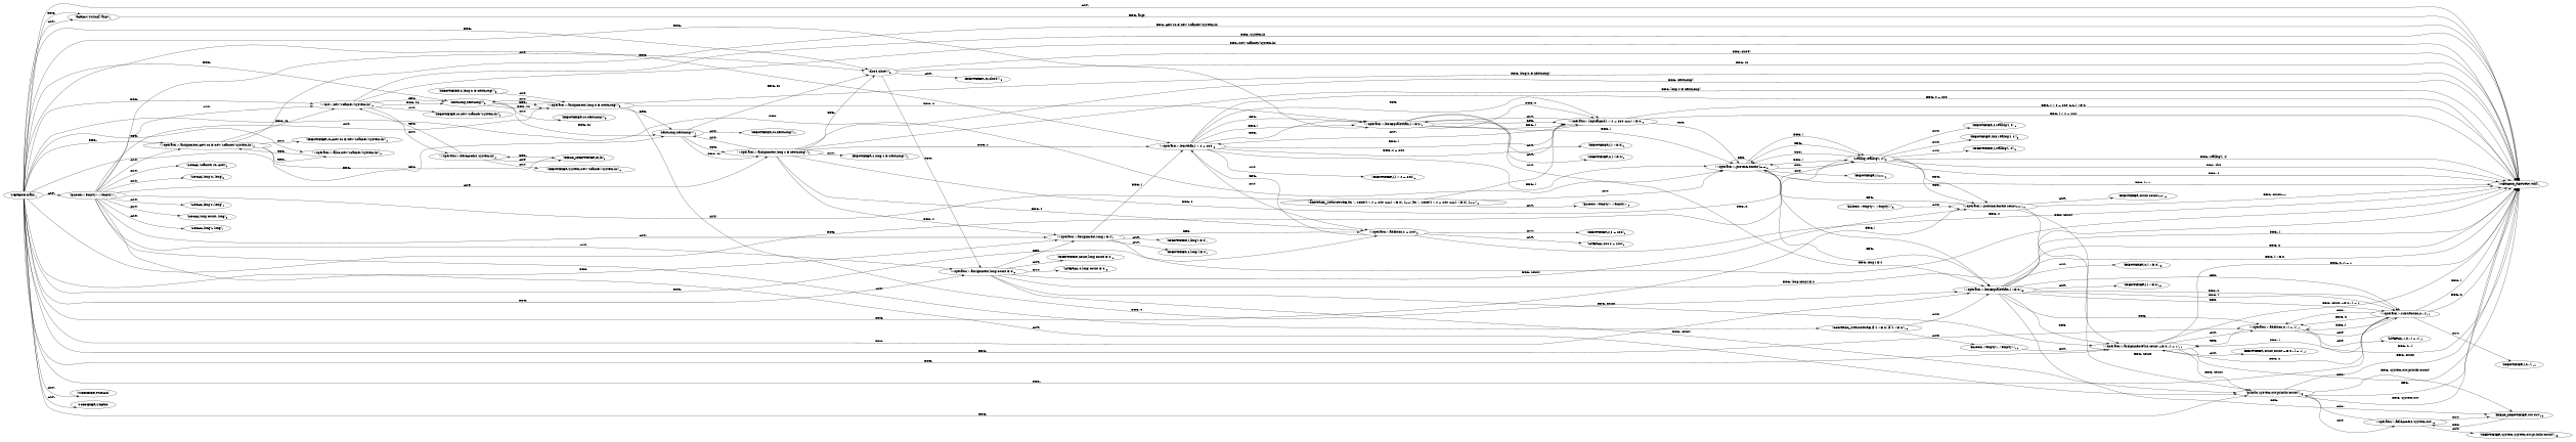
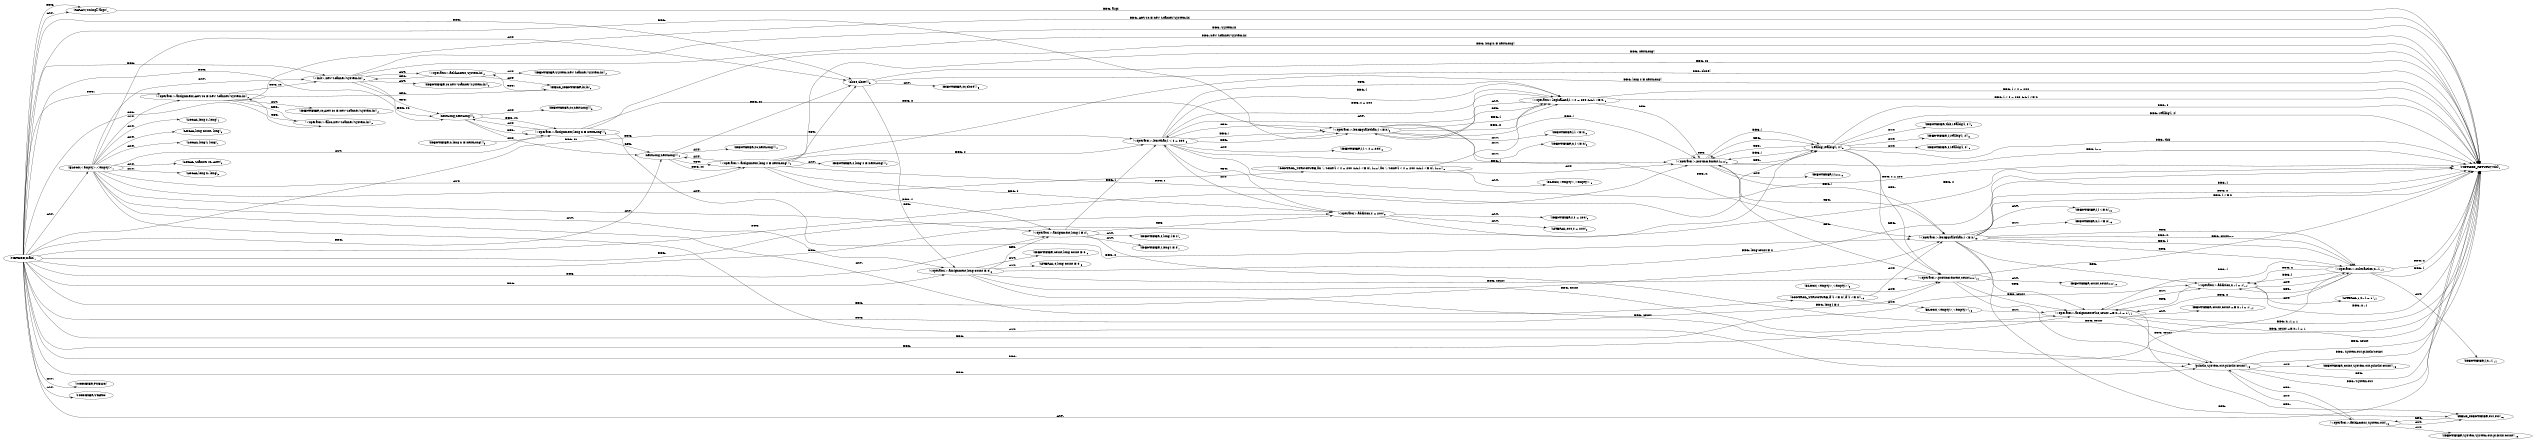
  digraph {
    rankdir=LR
    n1 [label=<(METHOD,main)<SUB>1</SUB>>]
    n2 [label=<(PARAM,String[] args)<SUB>1</SUB>>]
    n3 [label=<(BLOCK,&lt;empty&gt;,&lt;empty&gt;)<SUB>1</SUB>>]
    n4 [label=<(&lt;operator&gt;.assignment,ANY sc = new Scanner(System.in))<SUB>2</SUB>>]
    n5 [label=<(&lt;operator&gt;.alloc,new Scanner(System.in))<SUB>2</SUB>>]
    n6 [label=<(&lt;init&gt;,new Scanner(System.in))<SUB>2</SUB>>]
    n7 [label=<(nextLong,nextLong())<SUB>3</SUB>>]
    n8 [label=<(nextLong,nextLong())<SUB>4</SUB>>]
    n9 [label=<(close,close())<SUB>5</SUB>>]
    n10 [label=<(&lt;operator&gt;.assignment,long count = 0)<SUB>6</SUB>>]
    n11 [label=<(&lt;operator&gt;.assignment,long i = s)<SUB>7</SUB>>]
    n12 [label=<(&lt;operator&gt;.lessThan,i &lt; s + 200)<SUB>8</SUB>>]
    n13 [label=<(&lt;operator&gt;.addition,s + 200)<SUB>8</SUB>>]
    n14 [label=<(&lt;operator&gt;.lessEqualsThan,i &lt;= n)<SUB>8</SUB>>]
    n15 [label=<(&lt;operator&gt;.postIncrement,i++)<SUB>8</SUB>>]
    n16 [label=<(realbig,realbig(i, s))<SUB>9</SUB>>]
    n17 [label=<(&lt;operator&gt;.postIncrement,count++)<SUB>10</SUB>>]
    n18 [label=<(&lt;operator&gt;.lessEqualsThan,i &lt;= n)<SUB>13</SUB>>]
    n19 [label=<(&lt;operator&gt;.assignmentPlus,count += n - i + 1)<SUB>14</SUB>>]
    n20 [label=<(&lt;operator&gt;.addition,n - i + 1)<SUB>14</SUB>>]
    n21 [label=<(&lt;operator&gt;.subtraction,n - i)<SUB>14</SUB>>]
    n22 [label=<(println,System.out.println(count))<SUB>16</SUB>>]
    n23 [label=<(MODIFIER,PUBLIC)>]
    n24 [label=<(MODIFIER,STATIC)>]
    n25 [label=<(METHOD_RETURN,void)<SUB>1</SUB>>]
    n26 [label=<(LOCAL,Scanner sc: ANY)<SUB>2</SUB>>]
    n27 [label=<(LOCAL,long n: long)<SUB>3</SUB>>]
    n28 [label=<(&lt;operator&gt;.assignment,long n = nextLong())<SUB>3</SUB>>]
    n29 [label=<(LOCAL,long s: long)<SUB>4</SUB>>]
    n30 [label=<(&lt;operator&gt;.assignment,long s = nextLong())<SUB>4</SUB>>]
    n31 [label=<(LOCAL,long count: long)<SUB>6</SUB>>]
    n32 [label=<(LOCAL,long i: long)<SUB>7</SUB>>]
    n33 [label=<(CONTROL_STRUCTURE,for (; Some(i &lt; s + 200 &amp;&amp; i &lt;= n); i++),for (; Some(i &lt; s + 200 &amp;&amp; i &lt;= n); i++))<SUB>8</SUB>>]
    n34 [label=<(CONTROL_STRUCTURE,if (i &lt;= n),if (i &lt;= n))<SUB>13</SUB>>]
    n35 [label=<(IDENTIFIER,sc,ANY sc = new Scanner(System.in))<SUB>2</SUB>>]
    n36 [label=<(FIELD_IDENTIFIER,in,in)<SUB>2</SUB>>]
    n37 [label=<(IDENTIFIER,sc,new Scanner(System.in))<SUB>2</SUB>>]
    n38 [label=<(&lt;operator&gt;.fieldAccess,System.in)<SUB>2</SUB>>]
    n39 [label=<(IDENTIFIER,sc,nextLong())<SUB>3</SUB>>]
    n40 [label=<(IDENTIFIER,sc,nextLong())<SUB>4</SUB>>]
    n41 [label=<(IDENTIFIER,sc,close())<SUB>5</SUB>>]
    n42 [label=<(IDENTIFIER,count,long count = 0)<SUB>6</SUB>>]
    n43 [label=<(LITERAL,0,long count = 0)<SUB>6</SUB>>]
    n44 [label=<(IDENTIFIER,i,long i = s)<SUB>7</SUB>>]
    n45 [label=<(IDENTIFIER,s,long i = s)<SUB>7</SUB>>]
    n46 [label=<(&lt;operator&gt;.logicalAnd,i &lt; s + 200 &amp;&amp; i &lt;= n)<SUB>8</SUB>>]
    n47 [label=<(IDENTIFIER,i,i &lt; s + 200)<SUB>8</SUB>>]
    n48 [label=<(IDENTIFIER,s,s + 200)<SUB>8</SUB>>]
    n49 [label=<(LITERAL,200,s + 200)<SUB>8</SUB>>]
    n50 [label=<(IDENTIFIER,i,i &lt;= n)<SUB>8</SUB>>]
    n51 [label=<(IDENTIFIER,n,i &lt;= n)<SUB>8</SUB>>]
    n52 [label=<(IDENTIFIER,i,i++)<SUB>8</SUB>>]
    n53 [label=<(IDENTIFIER,this,realbig(i, s))<SUB>9</SUB>>]
    n54 [label=<(IDENTIFIER,i,realbig(i, s))<SUB>9</SUB>>]
    n55 [label=<(IDENTIFIER,s,realbig(i, s))<SUB>9</SUB>>]
    n56 [label=<(IDENTIFIER,count,count++)<SUB>10</SUB>>]
    n57 [label=<(IDENTIFIER,i,i &lt;= n)<SUB>13</SUB>>]
    n58 [label=<(IDENTIFIER,n,i &lt;= n)<SUB>13</SUB>>]
    n59 [label=<(FIELD_IDENTIFIER,out,out)<SUB>16</SUB>>]
    n60 [label=<(IDENTIFIER,count,count += n - i + 1)<SUB>14</SUB>>]
    n61 [label=<(LITERAL,1,n - i + 1)<SUB>14</SUB>>]
    n62 [label=<(IDENTIFIER,i,n - i)<SUB>14</SUB>>]
    n63 [label=<(&lt;operator&gt;.fieldAccess,System.out)<SUB>16</SUB>>]
+   n64 [label=<(IDENTIFIER,count,System.out.println(count))<SUB>16</SUB>>]
    n65 [label=<(IDENTIFIER,s,long s = nextLong())<SUB>4</SUB>>]
    n66 [label=<(BLOCK,&lt;empty&gt;,&lt;empty&gt;)<SUB>8</SUB>>]
    n67 [label=<(BLOCK,&lt;empty&gt;,&lt;empty&gt;)<SUB>13</SUB>>]
    n68 [label=<(IDENTIFIER,System,new Scanner(System.in))<SUB>2</SUB>>]
    n69 [label=<(IDENTIFIER,n,long n = nextLong())<SUB>3</SUB>>]
    n70 [label=<(BLOCK,&lt;empty&gt;,&lt;empty&gt;)<SUB>9</SUB>>]
    n71 [label=<(IDENTIFIER,System,System.out.println(count))<SUB>16</SUB>>]
    n1 -> n2 [label="AST: "]
    n1 -> n2 [label="DDG: "]
    n1 -> n3 [label="AST: "]
    n1 -> n4 [label="DDG: "]
    n1 -> n5 [label="CFG: "]
    n1 -> n6 [label="DDG: "]
    n1 -> n7 [label="DDG: "]
    n1 -> n8 [label="DDG: "]
    n1 -> n9 [label="DDG: "]
    n1 -> n10 [label="DDG: "]
    n1 -> n11 [label="DDG: "]
    n1 -> n12 [label="DDG: "]
    n1 -> n13 [label="DDG: "]
    n1 -> n14 [label="DDG: "]
    n1 -> n15 [label="DDG: "]
    n1 -> n16 [label="DDG: "]
    n1 -> n17 [label="DDG: "]
    n1 -> n18 [label="DDG: "]
    n1 -> n19 [label="DDG: "]
    n1 -> n20 [label="DDG: "]
    n1 -> n21 [label="DDG: "]
    n1 -> n22 [label="DDG: "]
    n1 -> n23 [label="AST: "]
    n1 -> n24 [label="AST: "]
    n1 -> n25 [label="AST: "]
    n2 -> n25 [label="DDG: args"]
    n3 -> n4 [label="AST: "]
    n3 -> n6 [label="AST: "]
    n3 -> n9 [label="AST: "]
    n3 -> n10 [label="AST: "]
    n3 -> n11 [label="AST: "]
    n3 -> n22 [label="AST: "]
    n3 -> n26 [label="AST: "]
    n3 -> n27 [label="AST: "]
    n3 -> n28 [label="AST: "]
    n3 -> n29 [label="AST: "]
    n3 -> n30 [label="AST: "]
    n3 -> n31 [label="AST: "]
    n3 -> n32 [label="AST: "]
    n3 -> n33 [label="AST: "]
    n3 -> n34 [label="AST: "]
    n4 -> n5 [label="CDG: "]
    n4 -> n6 [label="DDG: sc"]
    n4 -> n25 [label="DDG: ANY sc = new Scanner(System.in)"]
    n4 -> n35 [label="AST: "]
    n4 -> n36 [label="CFG: "]
    n5 -> n4 [label="CFG: "]
    n6 -> n7 [label="CFG: "]
    n6 -> n7 [label="DDG: sc"]
    n6 -> n25 [label="DDG: System.in"]
    n6 -> n25 [label="DDG: new Scanner(System.in)"]
    n6 -> n37 [label="AST: "]
    n6 -> n38 [label="AST: "]
    n7 -> n8 [label="DDG: sc"]
    n7 -> n28 [label="CFG: "]
    n7 -> n28 [label="DDG: sc"]
    n7 -> n39 [label="AST: "]
    n8 -> n9 [label="DDG: sc"]
    n8 -> n30 [label="CFG: "]
    n8 -> n30 [label="DDG: sc"]
    n8 -> n40 [label="AST: "]
    n9 -> n10 [label="CFG: "]
    n9 -> n25 [label="DDG: sc"]
    n9 -> n25 [label="DDG: close()"]
    n9 -> n41 [label="AST: "]
    n10 -> n11 [label="CFG: "]
    n10 -> n17 [label="DDG: count"]
    n10 -> n19 [label="DDG: count"]
    n10 -> n22 [label="DDG: count"]
    n10 -> n25 [label="DDG: long count = 0"]
    n10 -> n42 [label="AST: "]
    n10 -> n43 [label="AST: "]
    n11 -> n12 [label="DDG: i"]
    n11 -> n13 [label="CFG: "]
    n11 -> n25 [label="DDG: long i = s"]
    n11 -> n44 [label="AST: "]
    n11 -> n45 [label="AST: "]
    n12 -> n13 [label="AST: "]
    n12 -> n14 [label="CFG: "]
    n12 -> n14 [label="DDG: i"]
    n12 -> n14 [label="CDG: "]
    n12 -> n15 [label="DDG: i"]
    n12 -> n25 [label="DDG: s + 200"]
    n12 -> n46 [label="CFG: "]
    n12 -> n46 [label="DDG: i"]
    n12 -> n46 [label="DDG: s + 200"]
    n12 -> n47 [label="AST: "]
    n13 -> n12 [label="CFG: "]
    n13 -> n25 [label="DDG: s"]
    n13 -> n48 [label="AST: "]
    n13 -> n49 [label="AST: "]
    n14 -> n15 [label="DDG: i"]
    n14 -> n18 [label="DDG: n"]
    n14 -> n46 [label="CFG: "]
    n14 -> n46 [label="DDG: i"]
    n14 -> n46 [label="DDG: n"]
    n14 -> n50 [label="AST: "]
    n14 -> n51 [label="AST: "]
    n15 -> n15 [label="CDG: "]
    n15 -> n16 [label="CFG: "]
    n15 -> n16 [label="DDG: i"]
    n15 -> n16 [label="CDG: "]
    n15 -> n18 [label="CFG: "]
    n15 -> n18 [label="DDG: i"]
    n15 -> n25 [label="DDG: i++"]
    n15 -> n52 [label="AST: "]
    n16 -> n15 [label="CFG: "]
    n16 -> n15 [label="DDG: i"]
    n16 -> n17 [label="CFG: "]
    n16 -> n17 [label="CDG: "]
    n16 -> n25 [label="DDG: s"]
    n16 -> n25 [label="DDG: realbig(i, s)"]
    n16 -> n25 [label="DDG: this"]
    n16 -> n53 [label="AST: "]
    n16 -> n54 [label="AST: "]
    n16 -> n55 [label="AST: "]
    n17 -> n15 [label="CFG: "]
    n17 -> n19 [label="DDG: count"]
    n17 -> n22 [label="DDG: count"]
    n17 -> n25 [label="DDG: count++"]
    n17 -> n56 [label="AST: "]
    n18 -> n19 [label="CDG: "]
    n18 -> n20 [label="CDG: "]
    n18 -> n21 [label="CFG: "]
    n18 -> n21 [label="DDG: n"]
    n18 -> n21 [label="DDG: i"]
    n18 -> n21 [label="CDG: "]
    n18 -> n25 [label="DDG: i"]
    n18 -> n25 [label="DDG: n"]
    n18 -> n25 [label="DDG: i &lt;= n"]
    n18 -> n57 [label="AST: "]
    n18 -> n58 [label="AST: "]
    n18 -> n59 [label="CFG: "]
    n19 -> n20 [label="AST: "]
    n19 -> n22 [label="DDG: count"]
    n19 -> n25 [label="DDG: n - i + 1"]
    n19 -> n25 [label="DDG: count += n - i + 1"]
    n19 -> n59 [label="CFG: "]
    n19 -> n60 [label="AST: "]
    n20 -> n19 [label="CFG: "]
    n20 -> n21 [label="AST: "]
    n20 -> n25 [label="DDG: n - i"]
    n20 -> n61 [label="AST: "]
    n21 -> n19 [label="DDG: n"]
    n21 -> n19 [label="DDG: i"]
    n21 -> n20 [label="CFG: "]
    n21 -> n20 [label="DDG: n"]
    n21 -> n20 [label="DDG: i"]
    n21 -> n25 [label="DDG: n"]
    n21 -> n25 [label="DDG: i"]
    n21 -> n62 [label="AST: "]
    n22 -> n25 [label="CFG: "]
    n22 -> n25 [label="DDG: System.out"]
    n22 -> n25 [label="DDG: count"]
    n22 -> n25 [label="DDG: System.out.println(count)"]
    n22 -> n63 [label="AST: "]
+   n22 -> n64 [label="AST: "]
    n28 -> n7 [label="AST: "]
    n28 -> n8 [label="CFG: "]
    n28 -> n14 [label="DDG: n"]
    n28 -> n18 [label="DDG: n"]
    n28 -> n25 [label="DDG: long n = nextLong()"]
    n30 -> n8 [label="AST: "]
    n30 -> n9 [label="CFG: "]
    n30 -> n11 [label="DDG: s"]
    n30 -> n12 [label="DDG: s"]
    n30 -> n13 [label="DDG: s"]
    n30 -> n16 [label="DDG: s"]
    n30 -> n25 [label="DDG: nextLong()"]
    n30 -> n25 [label="DDG: long s = nextLong()"]
    n30 -> n65 [label="AST: "]
    n33 -> n15 [label="AST: "]
    n33 -> n46 [label="AST: "]
    n33 -> n66 [label="AST: "]
    n34 -> n18 [label="AST: "]
    n34 -> n67 [label="AST: "]
    n36 -> n38 [label="CFG: "]
    n38 -> n6 [label="CFG: "]
    n38 -> n36 [label="AST: "]
    n38 -> n68 [label="AST: "]
    n46 -> n12 [label="AST: "]
    n46 -> n14 [label="AST: "]
    n46 -> n15 [label="CFG: "]
    n46 -> n25 [label="DDG: i &lt; s + 200"]
    n46 -> n25 [label="DDG: i &lt; s + 200 &amp;&amp; i &lt;= n"]
    n59 -> n63 [label="CFG: "]
    n63 -> n22 [label="CFG: "]
    n63 -> n59 [label="AST: "]
    n63 -> n71 [label="AST: "]
    n67 -> n19 [label="AST: "]
    n69 -> n28 [label="AST: "]
    n70 -> n17 [label="AST: "]
  }
